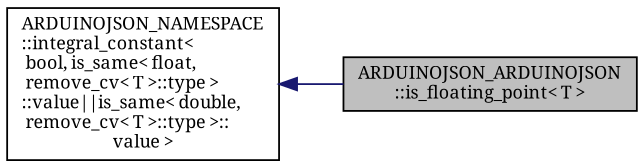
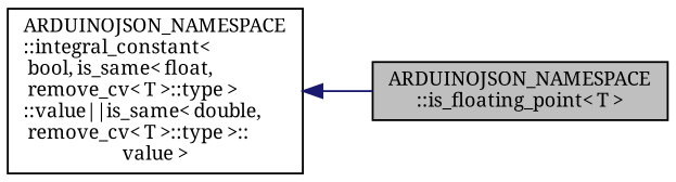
  digraph {
    rankdir=LR
    fontname="Noto Serif"
    node [color=black fontname="Noto Serif" fontsize=10 shape=record style=filled]
-   n1 [fillcolor=grey75 fontcolor=black height=0.2 label="ARDUINOJSON_ARDUINOJSON\l::is_floating_point\< T \>" width=0.4]
+   n1 [fillcolor=grey75 fontcolor=black height=0.2 label="ARDUINOJSON_NAMESPACE\l::is_floating_point\< T \>" width=0.4]
    n2 [fillcolor=white height=0.2 label="ARDUINOJSON_NAMESPACE\l::integral_constant\<\l bool, is_same\< float,\l remove_cv\< T \>::type \>\l::value\|\|is_same\< double,\l remove_cv\< T \>::type \>::\lvalue \>" width=0.4]
    n2 -> n1 [color=midnightblue dir=back fontname="Noto Serif" fontsize=10 labelfontname=Helvetica labelfontsize=10 style=solid]
  }
